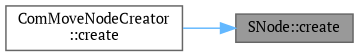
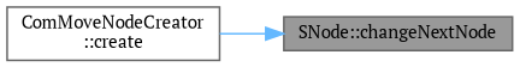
  digraph {
    rankdir=RL
    fontname="PT Serif"
    node [fontname="PT Serif" fontsize=10 shape=box style=filled]
-   n1 [color=gray40 fillcolor=grey60 fontcolor=black height=0.2 label="SNode::create" width=0.4]
+   n1 [color=gray40 fillcolor=grey60 fontcolor=black height=0.2 label="SNode::changeNextNode" width=0.4]
    n2 [color=grey40 fillcolor=white height=0.2 label="ComMoveNodeCreator\l::create" width=0.4]
    n1 -> n2 [color=steelblue1 dir=back fontname="PT Serif" fontsize=10 labelfontname=Helvetica labelfontsize=10 style=solid]
  }
